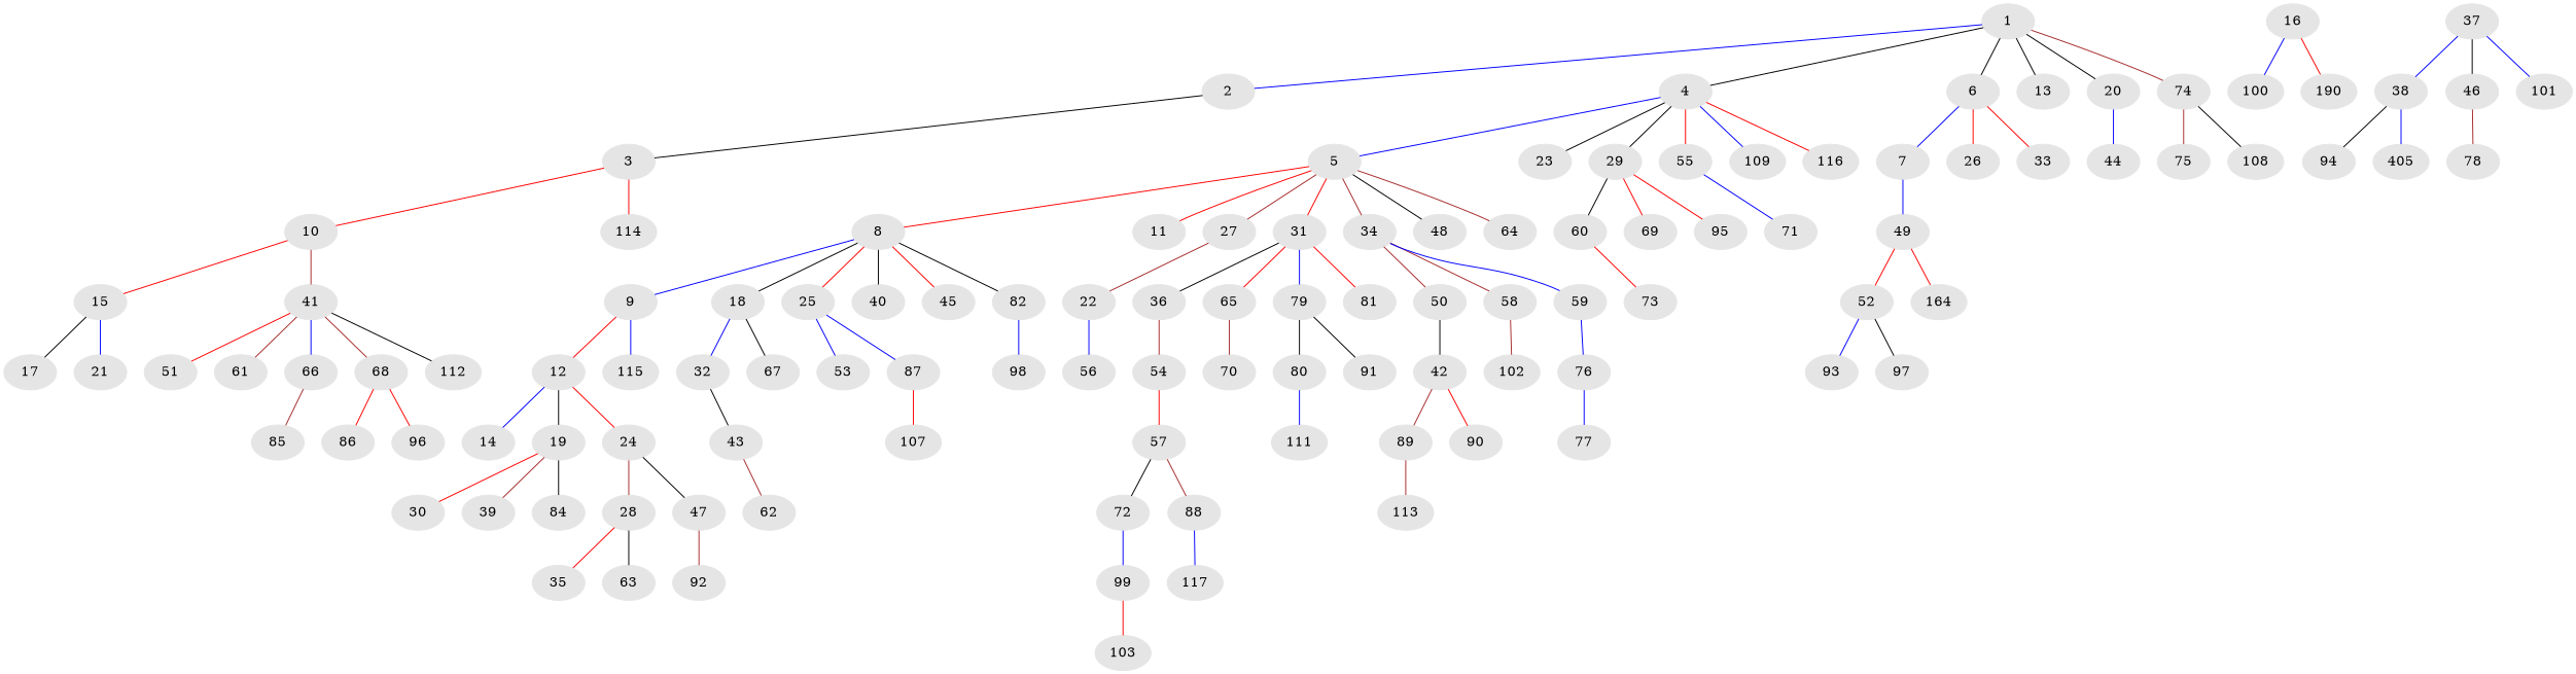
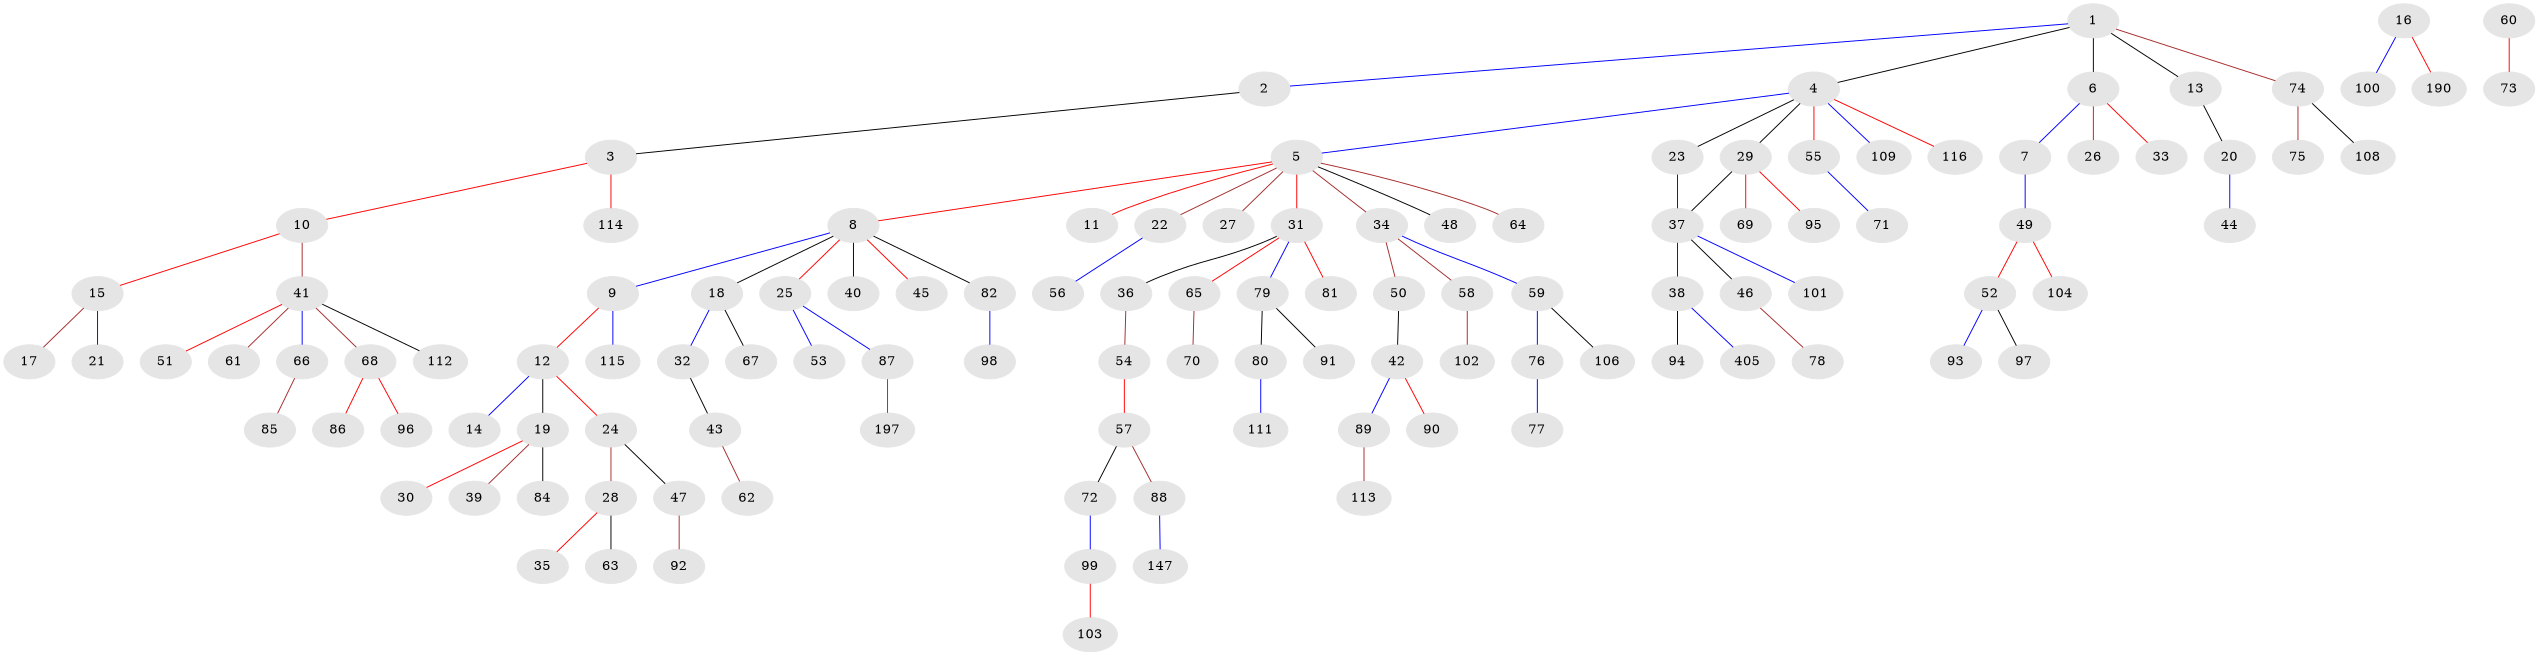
  graph {
    node [color=gray90 style=filled]
    edge [color=blue]
    1
    2
    4
    6
    13
    20
    74
    3
    5
    23
    29
    55
    109
    116
    7
    26
    33
    16
    100
    n20 [label=190]
    44
    75
    108
    10
    114
    15
    41
    8
    11
    22
    27
    31
    34
    48
    64
    37
    60
    69
    95
    71
    9
    18
    25
    40
    45
    82
    56
    36
    65
    79
    81
    50
    58
    59
    49
    52
-   104 [label=164]
+   104
    12
    115
    32
    67
    53
    87
    98
    14
    19
    24
    17
    21
    51
    61
    66
    68
    112
    30
    39
    84
    28
    47
    43
    38
    46
    101
    35
    63
    92
-   107
+   107 [label=197]
    73
    54
    70
    80
    91
    62
    42
    89
    90
    102
    76
+   106
    57
    94
    n102 [label=405]
    78
    85
    86
    96
    113
    93
    97
    72
    88
    99
-   117
+   117 [label=147]
    77
    103
    111
    1 -- 2
    1 -- 4 [color=black]
    1 -- 6 [color=black]
    1 -- 13 [color=black]
-   1 -- 20 [color=black]
+   13 -- 20 [color=black]
    1 -- 74 [color=brown]
    2 -- 3 [color=black]
    4 -- 5
    4 -- 23 [color=black]
    4 -- 29 [color=black]
    4 -- 55 [color=red]
    4 -- 109
    4 -- 116 [color=red]
    6 -- 7
    6 -- 26 [color=red]
    6 -- 33 [color=red]
    20 -- 44
    74 -- 75 [color=brown]
    74 -- 108 [color=black]
    3 -- 10 [color=red]
    3 -- 114 [color=red]
    5 -- 8 [color=red]
    5 -- 11 [color=red]
-   27 -- 22 [color=brown]
+   5 -- 22 [color=brown]
    5 -- 27 [color=brown]
    5 -- 31 [color=red]
    5 -- 34 [color=brown]
    5 -- 48 [color=black]
    5 -- 64 [color=brown]
-   29 -- 60 [color=black]
+   23 -- 37
+   29 -- 37 [color=black]
    29 -- 69 [color=red]
    29 -- 95 [color=red]
    55 -- 71
    7 -- 49
    16 -- 100
    16 -- n20 [color=red]
    10 -- 15 [color=red]
    10 -- 41 [color=brown]
-   15 -- 17 [color=black]
+   15 -- 17 [color=brown]
    15 -- 21
    41 -- 51 [color=red]
    41 -- 61 [color=brown]
    41 -- 66
    41 -- 68 [color=brown]
    41 -- 112 [color=black]
    8 -- 9
    8 -- 18 [color=black]
    8 -- 25 [color=red]
    8 -- 40 [color=black]
    8 -- 45 [color=red]
    8 -- 82 [color=black]
    22 -- 56
    31 -- 36 [color=black]
    31 -- 65 [color=red]
    31 -- 79
    31 -- 81 [color=red]
    34 -- 50 [color=brown]
    34 -- 58 [color=brown]
    34 -- 59
    37 -- 38
    37 -- 46 [color=black]
    37 -- 101
    60 -- 73 [color=red]
    9 -- 12 [color=red]
    9 -- 115
    18 -- 32
    18 -- 67 [color=black]
    25 -- 53
    25 -- 87
    82 -- 98
    36 -- 54 [color=brown]
    65 -- 70 [color=brown]
    79 -- 80 [color=black]
    79 -- 91 [color=black]
    50 -- 42 [color=black]
    58 -- 102 [color=brown]
    59 -- 76
+   59 -- 106 [color=black]
    49 -- 52 [color=red]
    49 -- 104 [color=red]
    52 -- 93
    52 -- 97 [color=black]
    12 -- 14
    12 -- 19 [color=black]
    12 -- 24 [color=red]
    32 -- 43 [color=black]
    87 -- 107 [color=red]
    19 -- 30 [color=red]
    19 -- 39 [color=brown]
    19 -- 84 [color=black]
    24 -- 28 [color=brown]
    24 -- 47 [color=black]
    66 -- 85 [color=brown]
    68 -- 86 [color=red]
    68 -- 96 [color=red]
    28 -- 35 [color=red]
    28 -- 63 [color=black]
    47 -- 92 [color=brown]
    43 -- 62 [color=brown]
    38 -- 94 [color=black]
    38 -- n102
    46 -- 78 [color=brown]
    54 -- 57 [color=red]
    80 -- 111
-   42 -- 89 [color=brown]
+   42 -- 89
    42 -- 90 [color=red]
    89 -- 113 [color=brown]
    76 -- 77
    57 -- 72 [color=black]
    57 -- 88 [color=brown]
    72 -- 99
    88 -- 117
    99 -- 103 [color=red]
  }
